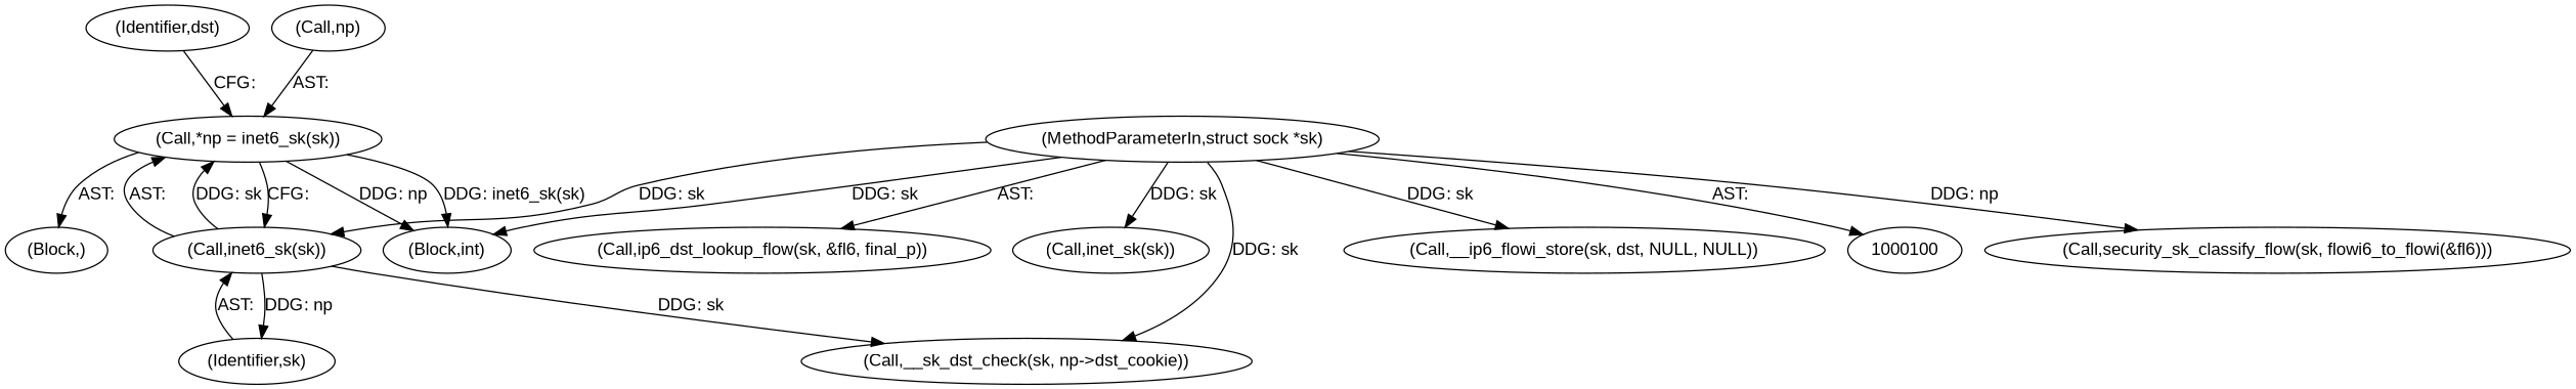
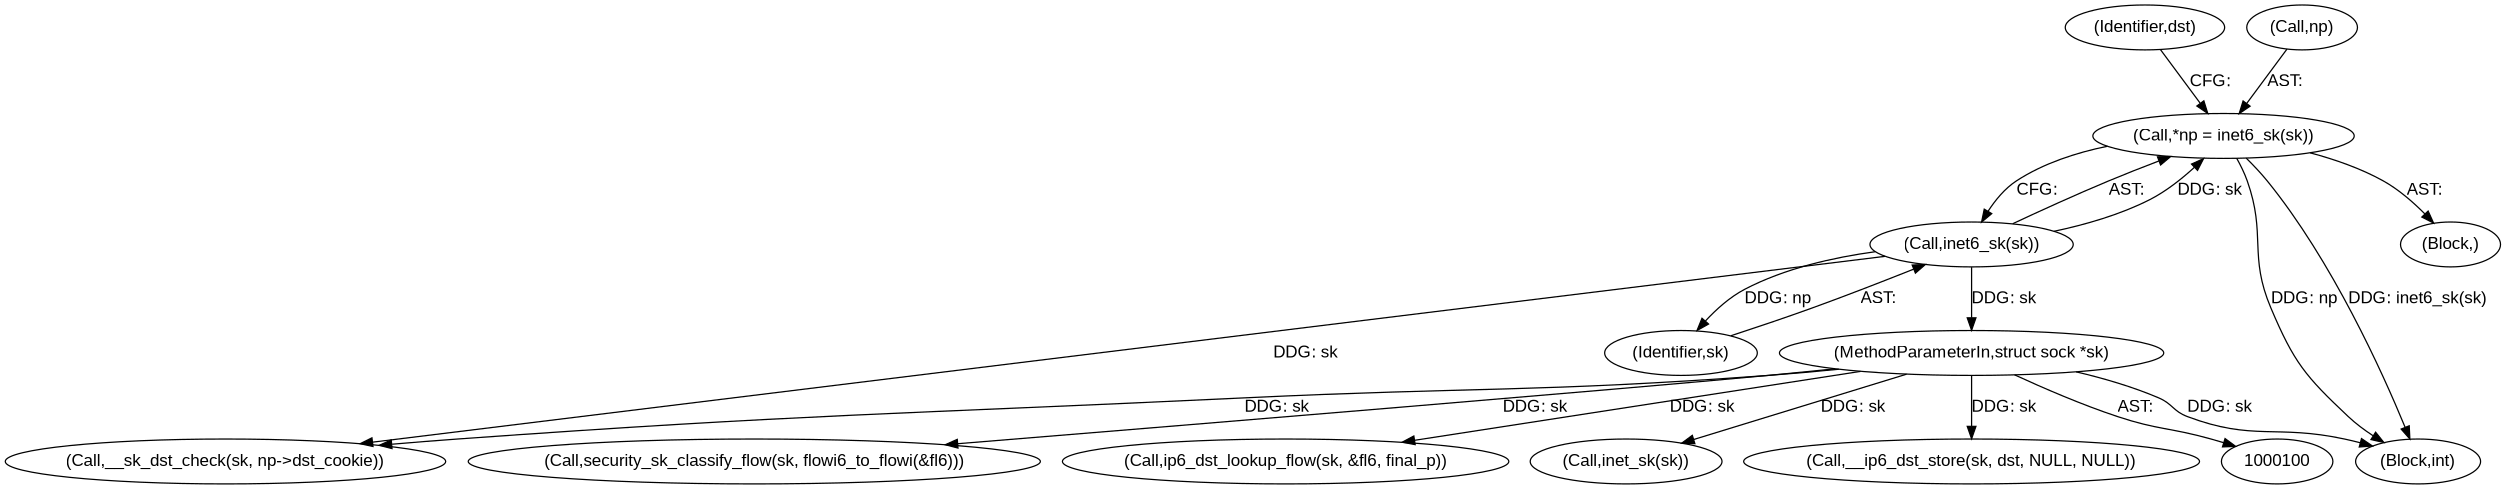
  digraph {
    fontname="Liberation Sans"
    node [fontname="Liberation Sans"]
    edge [fontname="Liberation Sans"]
    n1 [label="(Call,*np = inet6_sk(sk))"]
    n2 [label="(Call,inet6_sk(sk))"]
    n3 [label="(Block,int)"]
    n4 [label="(Block,)"]
    n5 [label="(Call,__sk_dst_check(sk, np->dst_cookie))"]
    n6 [label="(Identifier,sk)"]
    n7 [label="(MethodParameterIn,struct sock *sk)"]
    n8 [label="(Call,security_sk_classify_flow(sk, flowi6_to_flowi(&fl6)))"]
    n9 [label="(Call,ip6_dst_lookup_flow(sk, &fl6, final_p))"]
    n10 [label="(Call,inet_sk(sk))"]
-   n11 [label="(Call,__ip6_flowi_store(sk, dst, NULL, NULL))"]
+   n11 [label="(Call,__ip6_dst_store(sk, dst, NULL, NULL))"]
    1000100
    n13 [label="(Identifier,dst)"]
    n14 [label="(Call,np)"]
    n1 -> n2 [label="CFG: "]
    n1 -> n3 [label="DDG: np"]
    n1 -> n3 [label="DDG: inet6_sk(sk)"]
    n1 -> n4 [label="AST: "]
    n2 -> n1 [label="AST: "]
    n2 -> n1 [label="DDG: sk"]
    n2 -> n5 [label="DDG: sk"]
    n2 -> n6 [label="DDG: np"]
    n6 -> n2 [label="AST: "]
-   n7 -> n2 [label="DDG: sk"]
+   n2 -> n7 [label="DDG: sk"]
    n7 -> n3 [label="DDG: sk"]
    n7 -> n5 [label="DDG: sk"]
-   n7 -> n8 [label="DDG: np"]
-   n7 -> n9 [label="AST: "]
+   n7 -> n8 [label="DDG: sk"]
+   n7 -> n9 [label="DDG: sk"]
    n7 -> n10 [label="DDG: sk"]
    n7 -> n11 [label="DDG: sk"]
    n7 -> 1000100 [label="AST: "]
    n13 -> n1 [label="CFG: "]
    n14 -> n1 [label="AST: "]
  }
